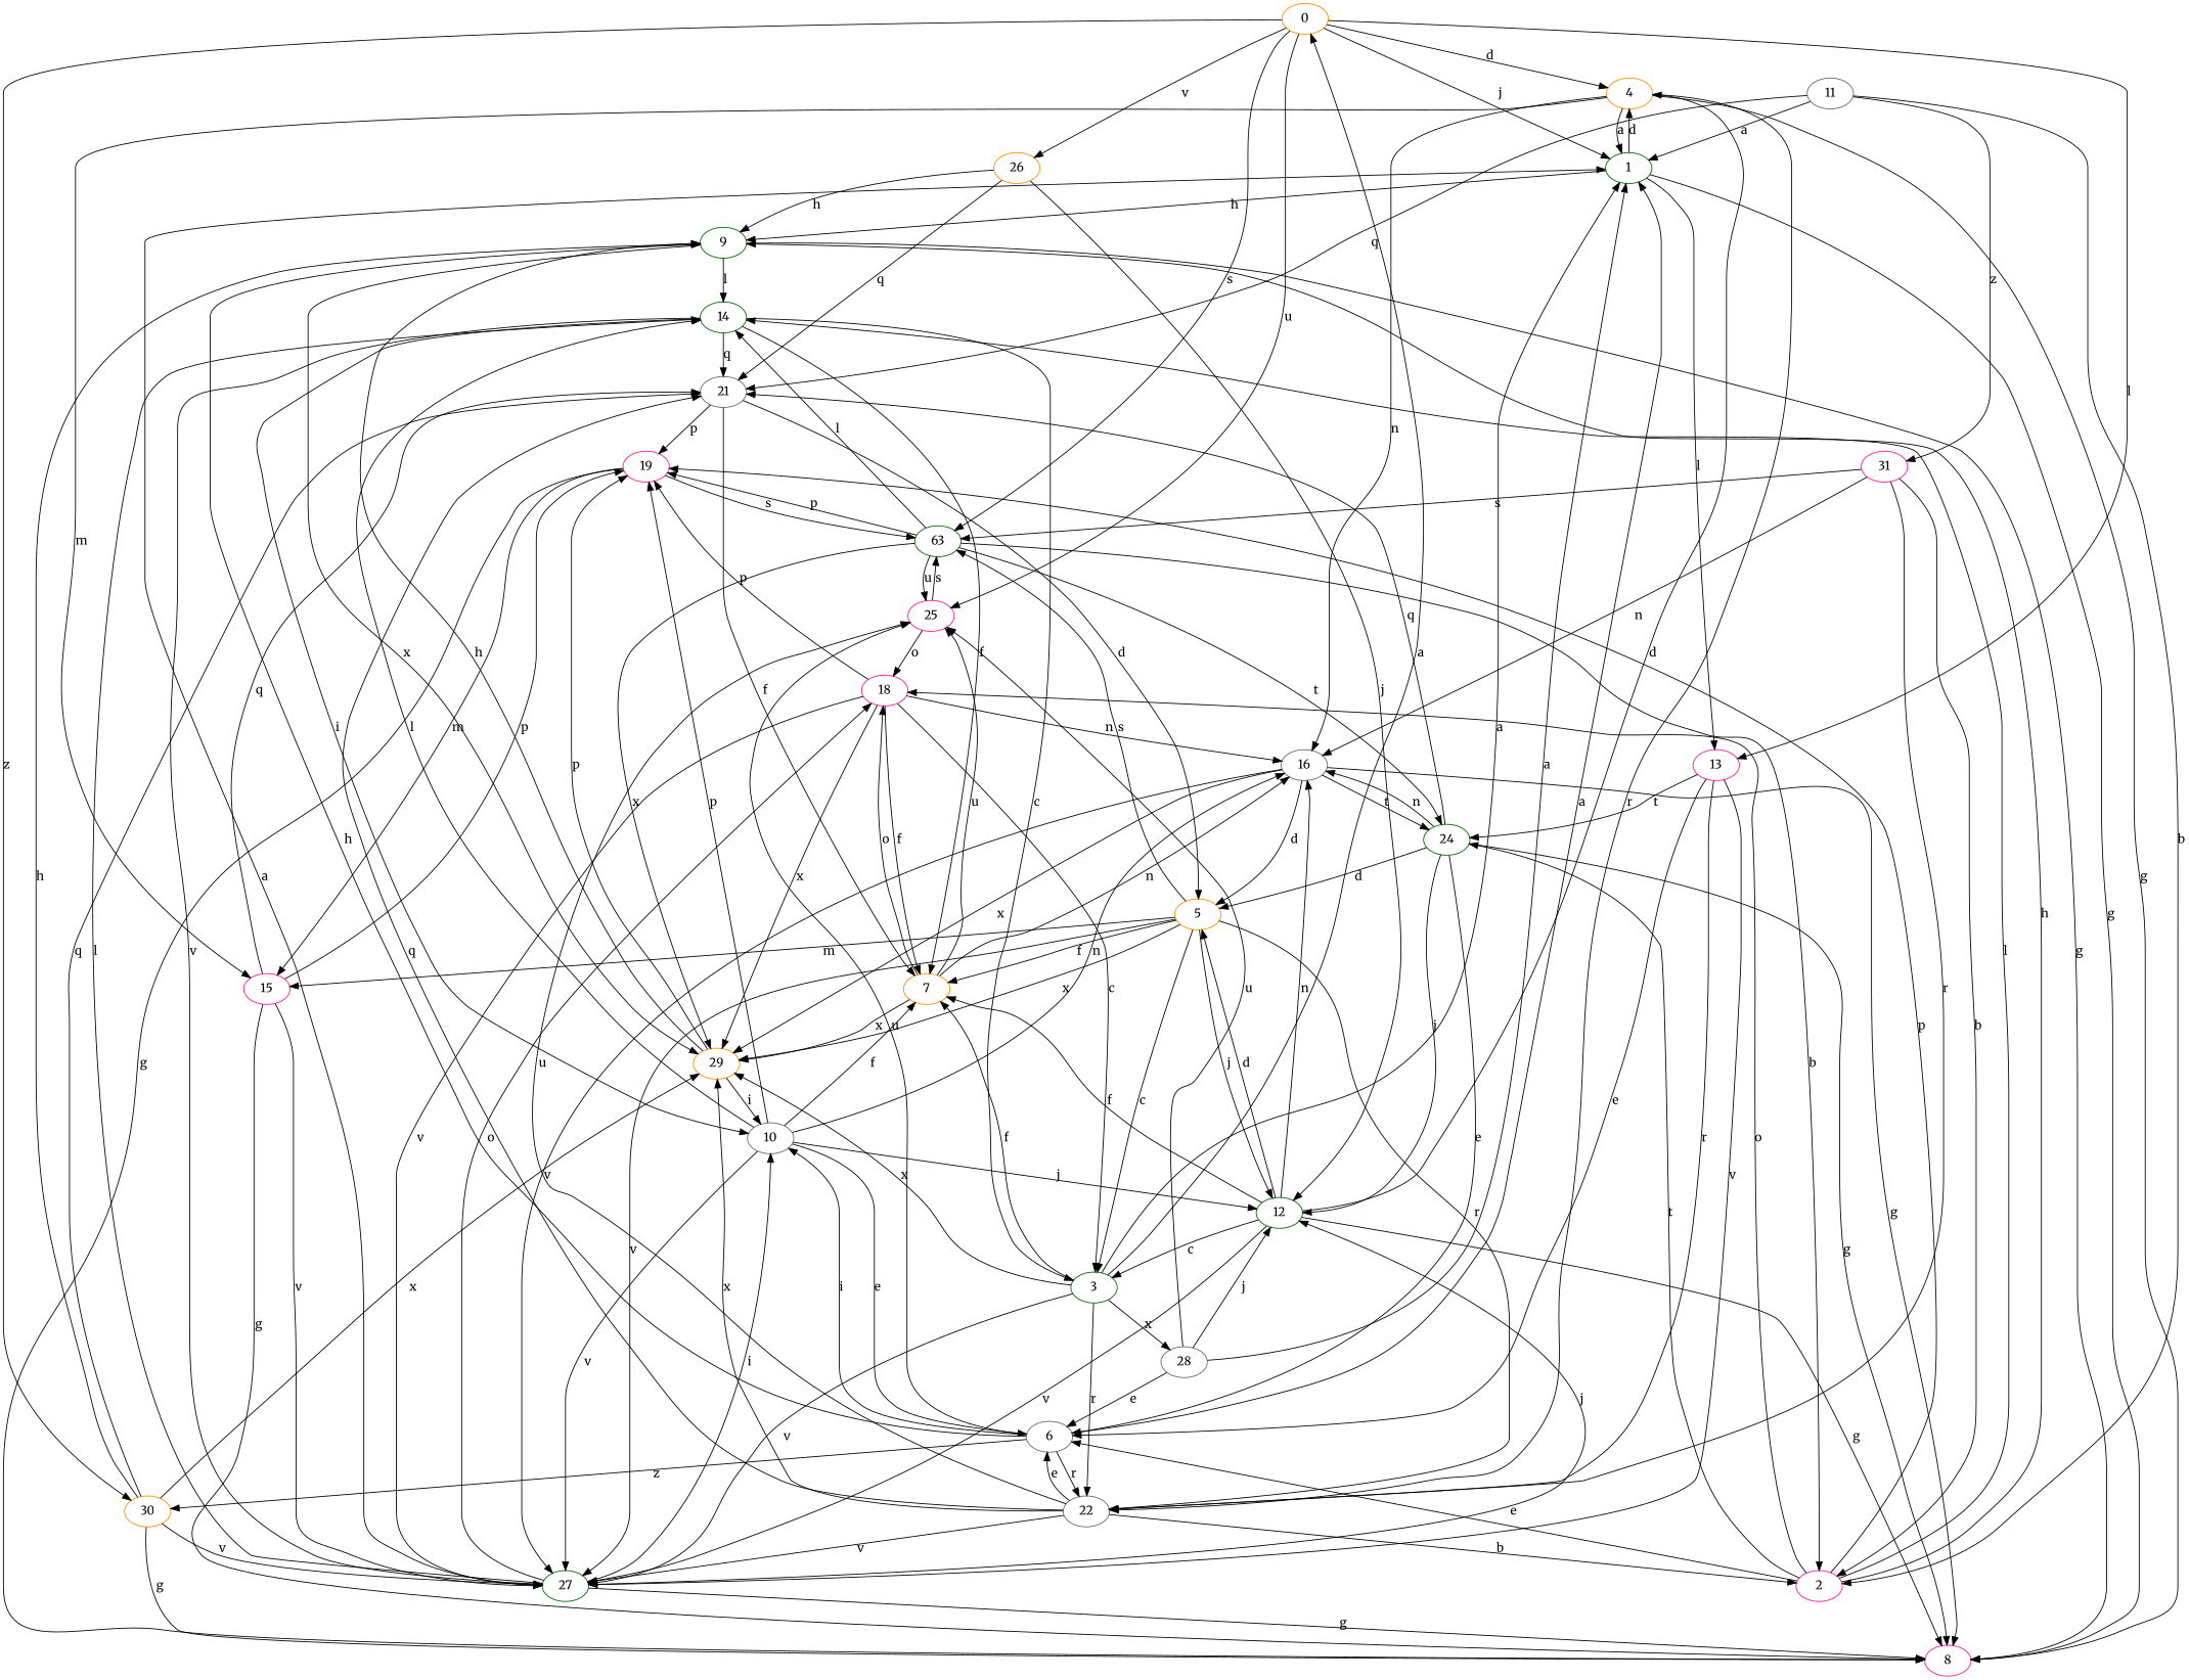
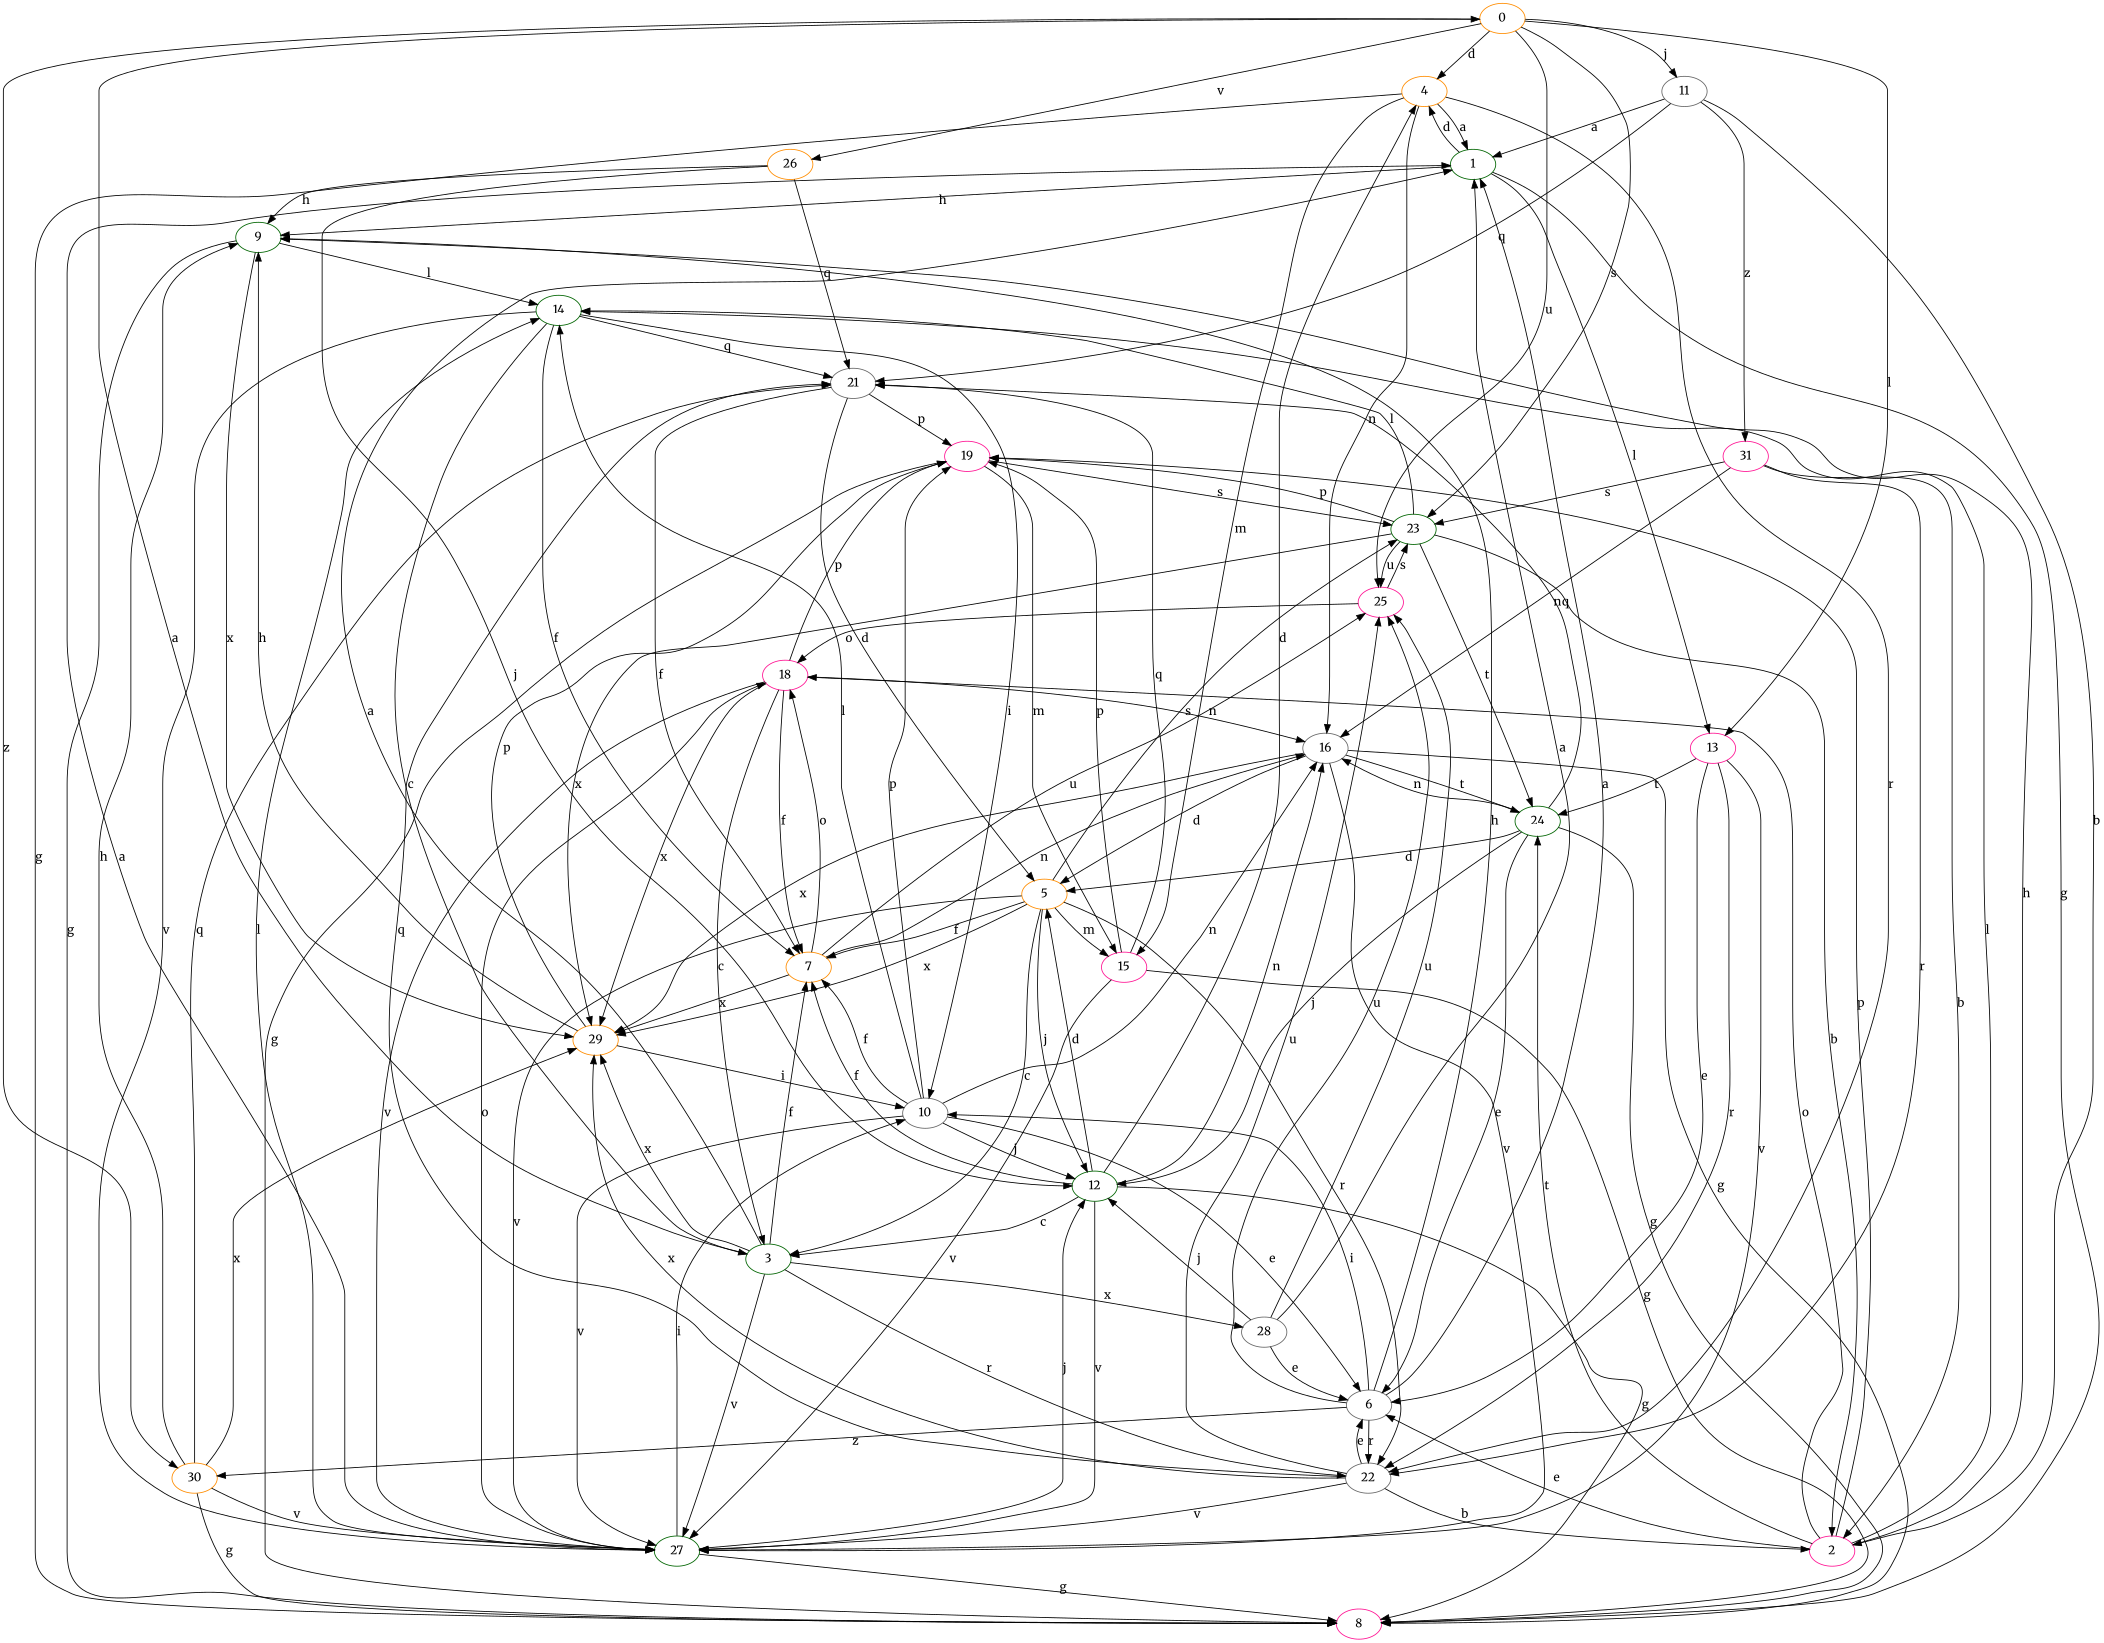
  strict digraph {
    fontname=Merriweather
    node [color=deeppink fontname=Merriweather]
    edge [fontname=Merriweather]
    0 [color=darkorange]
    4 [color=darkorange]
    11 [color=gray40]
    13
-   23 [color=darkgreen label=63]
+   23 [color=darkgreen]
    25
    26 [color=darkorange]
    30 [color=darkorange]
    1 [color=darkgreen]
    8
    22 [color=gray40]
    15
    16 [color=gray40]
    2
    21 [color=gray40]
    31
    6 [color=gray40]
    24 [color=darkgreen]
    27 [color=darkgreen]
    14 [color=darkgreen]
    19
    29 [color=darkorange]
    18
    9 [color=darkgreen]
    12 [color=darkgreen]
    10 [color=gray40]
    3 [color=darkgreen]
    7 [color=darkorange]
    5 [color=darkorange]
    28 [color=gray40]
    0 -> 4 [label=d]
-   0 -> 1 [label=j]
+   0 -> 11 [label=j]
    0 -> 13 [label=l]
    0 -> 23 [label=s]
    0 -> 25 [label=u]
    0 -> 26 [label=v]
    0 -> 30 [label=z]
    4 -> 1 [label=a]
    4 -> 8 [label=g]
    4 -> 22 [label=r]
    4 -> 15 [label=m]
    4 -> 16 [label=n]
    11 -> 1 [label=a]
    11 -> 2 [label=b]
    11 -> 21 [label=q]
    11 -> 31 [label=z]
    13 -> 22 [label=r]
    13 -> 6 [label=e]
    13 -> 24 [label=t]
    13 -> 27 [label=v]
    23 -> 25 [label=u]
    23 -> 2 [label=b]
    23 -> 24 [label=t]
    23 -> 14 [label=l]
    23 -> 19 [label=p]
    23 -> 29 [label=x]
    25 -> 23 [label=s]
    25 -> 18 [label=o]
    26 -> 21 [label=q]
    26 -> 9 [label=h]
    26 -> 12 [label=j]
    30 -> 8 [label=g]
    30 -> 21 [label=q]
    30 -> 27 [label=v]
    30 -> 29 [label=x]
    30 -> 9 [label=h]
    1 -> 4 [label=d]
    1 -> 13 [label=l]
    1 -> 8 [label=g]
    1 -> 9 [label=h]
    22 -> 25 [label=u]
    22 -> 2 [label=b]
    22 -> 21 [label=q]
    22 -> 6 [label=e]
    22 -> 27 [label=v]
    22 -> 29 [label=x]
    15 -> 8 [label=g]
    15 -> 21 [label=q]
    15 -> 27 [label=v]
    15 -> 19 [label=p]
    16 -> 8 [label=g]
    16 -> 24 [label=t]
    16 -> 27 [label=v]
    16 -> 29 [label=x]
    16 -> 5 [label=d]
    2 -> 6 [label=e]
    2 -> 24 [label=t]
    2 -> 14 [label=l]
    2 -> 19 [label=p]
    2 -> 18 [label=o]
    2 -> 9 [label=h]
    21 -> 19 [label=p]
    21 -> 7 [label=f]
    21 -> 5 [label=d]
    31 -> 23 [label=s]
    31 -> 22 [label=r]
    31 -> 16 [label=n]
    31 -> 2 [label=b]
    6 -> 25 [label=u]
    6 -> 30 [label=z]
    6 -> 1 [label=a]
    6 -> 22 [label=r]
    6 -> 9 [label=h]
    6 -> 10 [label=i]
    24 -> 8 [label=g]
    24 -> 16 [label=n]
    24 -> 21 [label=q]
    24 -> 6 [label=e]
    24 -> 12 [label=j]
    24 -> 5 [label=d]
    27 -> 1 [label=a]
    27 -> 8 [label=g]
    27 -> 14 [label=l]
    27 -> 18 [label=o]
    27 -> 12 [label=j]
    27 -> 10 [label=i]
    14 -> 21 [label=q]
    14 -> 27 [label=v]
    14 -> 10 [label=i]
    14 -> 3 [label=c]
    14 -> 7 [label=f]
    19 -> 23 [label=s]
    19 -> 8 [label=g]
    19 -> 15 [label=m]
    29 -> 19 [label=p]
    29 -> 9 [label=h]
    29 -> 10 [label=i]
    18 -> 16 [label=n]
    18 -> 27 [label=v]
    18 -> 19 [label=p]
    18 -> 29 [label=x]
    18 -> 3 [label=c]
    18 -> 7 [label=f]
    9 -> 8 [label=g]
    9 -> 14 [label=l]
    9 -> 29 [label=x]
    12 -> 4 [label=d]
    12 -> 8 [label=g]
    12 -> 16 [label=n]
    12 -> 27 [label=v]
    12 -> 3 [label=c]
    12 -> 7 [label=f]
    12 -> 5 [label=d]
    10 -> 16 [label=n]
    10 -> 6 [label=e]
    10 -> 27 [label=v]
    10 -> 14 [label=l]
    10 -> 19 [label=p]
    10 -> 12 [label=j]
    10 -> 7 [label=f]
    3 -> 0 [label=a]
    3 -> 1 [label=a]
    3 -> 22 [label=r]
    3 -> 27 [label=v]
    3 -> 29 [label=x]
    3 -> 7 [label=f]
    3 -> 28 [label=x]
    7 -> 25 [label=u]
    7 -> 16 [label=n]
    7 -> 29 [label=x]
    7 -> 18 [label=o]
    5 -> 23 [label=s]
    5 -> 22 [label=r]
    5 -> 15 [label=m]
    5 -> 27 [label=v]
    5 -> 29 [label=x]
    5 -> 12 [label=j]
    5 -> 3 [label=c]
    5 -> 7 [label=f]
    28 -> 25 [label=u]
    28 -> 1 [label=a]
    28 -> 6 [label=e]
    28 -> 12 [label=j]
  }
